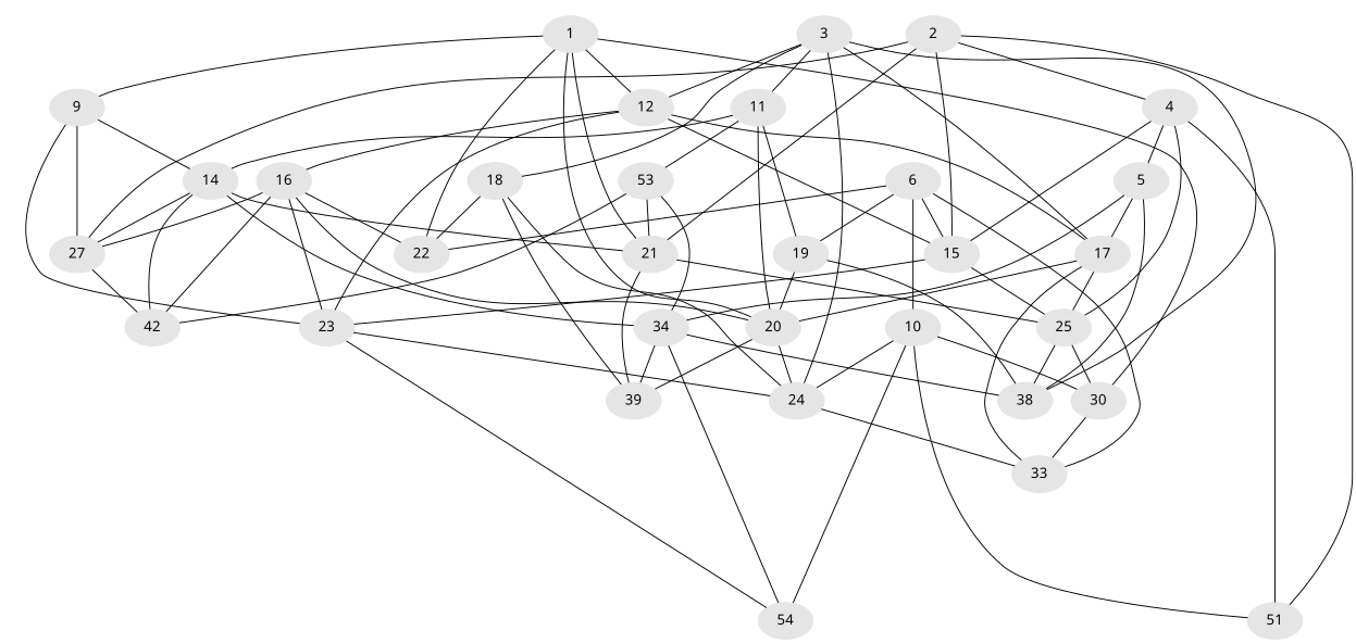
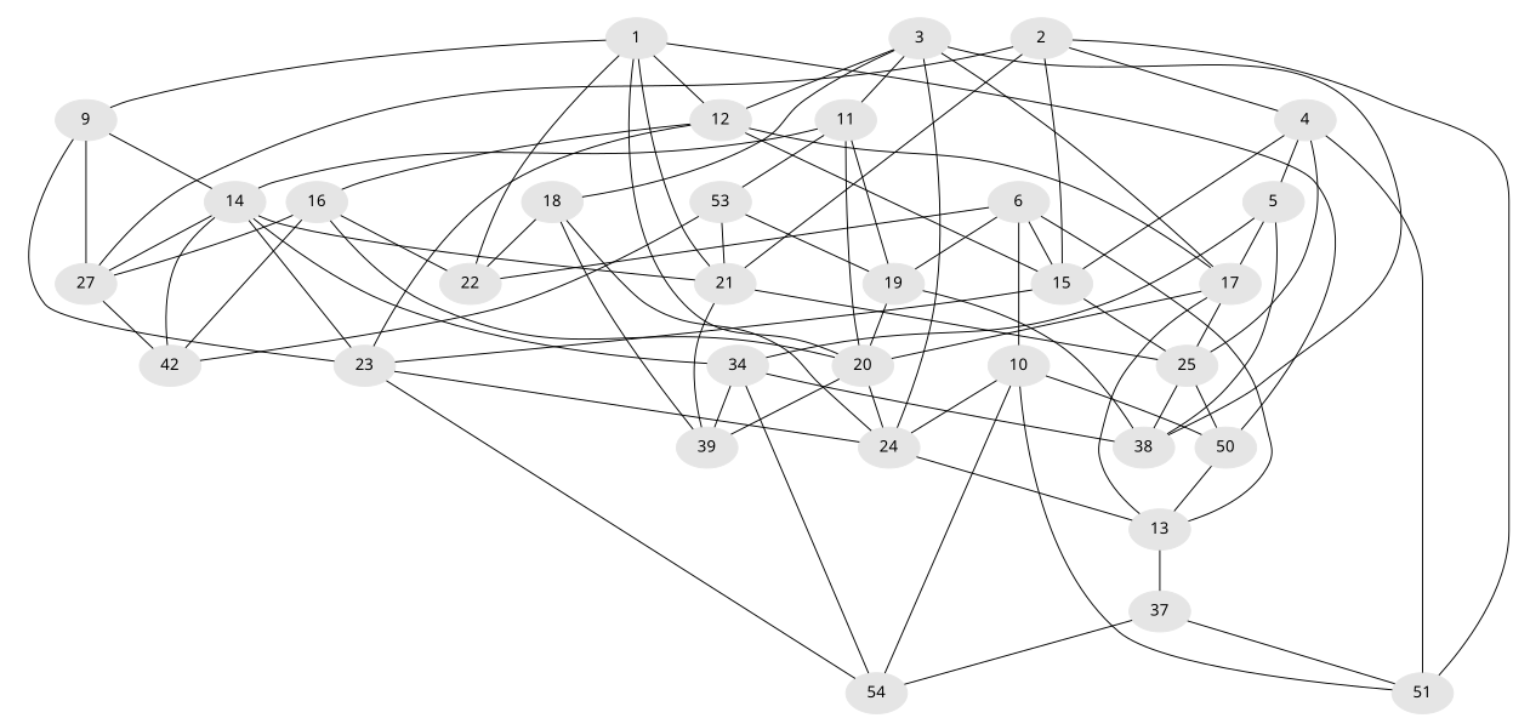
  graph {
    fontname="Noto Sans"
    node [color=gray90 fontname="Noto Sans" style=filled]
    edge [fontname="Noto Sans"]
    1 [super="+8"]
    9
    12 [super="+44"]
    20 [super="+35"]
    21 [super="+55"]
    22 [super="+29"]
-   30
+   30 [label=50]
    27 [super="+43"]
    14 [super="+50"]
    23 [super="+26"]
    15 [super="+36"]
    17 [super="+41"]
    16 [super="+31"]
    24 [super="+32"]
    39
    25 [super="+49"]
-   33
+   33 [label=13]
    2 [super="+47"]
    4 [super="+46"]
    51 [super="+52"]
    5
    42
    3 [super="+48"]
    11 [super="+28"]
    18
    38 [super="+56"]
    19 [super="+53"]
    n28 [label=53]
    34 [super="+45"]
    54
    6 [super="+7"]
    10 [super="+40"]
+   37
    1 -- 9
    1 -- 12
    1 -- 20
    1 -- 21
    1 -- 22
    1 -- 30
    9 -- 27
    9 -- 14
    9 -- 23
    12 -- 23
    12 -- 15
    12 -- 17
    12 -- 16
    20 -- 24
    20 -- 39
    21 -- 39
    21 -- 25
    30 -- 33
    27 -- 42
    14 -- 21
    14 -- 27
    14 -- 42
    14 -- 34
    23 -- 24
    23 -- 54
    15 -- 23
    15 -- 25
    17 -- 20
    17 -- 25
    17 -- 33
    16 -- 20
    16 -- 22
    16 -- 27
-   16 -- 23
+   14 -- 23
    16 -- 42
    24 -- 33
    25 -- 30
    25 -- 38
+   33 -- 37
    2 -- 21
    2 -- 27 [weight=2]
    2 -- 15
    2 -- 4
    2 -- 51
    4 -- 15
    4 -- 25
    4 -- 51 [weight=2]
    4 -- 5
    5 -- 17
    5 -- 38
    5 -- 34
    3 -- 12
    3 -- 17
    3 -- 24
    3 -- 11
    3 -- 18
    3 -- 38
    11 -- 20
    11 -- 14
    11 -- 19 [weight=2]
    11 -- n28
    18 -- 22
    18 -- 24
    18 -- 39
    19 -- 20
    19 -- 38 [weight=2]
    n28 -- 21
    n28 -- 42
-   n28 -- 34
+   n28 -- 19
    34 -- 39
    34 -- 38
    34 -- 54
    6 -- 22
    6 -- 15
    6 -- 33
    6 -- 19
    6 -- 10 [weight=2]
    10 -- 30
    10 -- 24
    10 -- 51
    10 -- 54
+   37 -- 51
+   37 -- 54
  }
